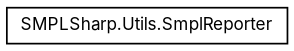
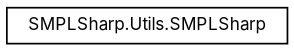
  digraph {
    rankdir=LR
    fontname=Inter
-   n1 [color=black fillcolor=white fontname=Inter fontsize=10 height=0.2 label="SMPLSharp.Utils.SmplReporter" shape=record style=filled width=0.4]
+   n1 [color=black fillcolor=white fontname=Inter fontsize=10 height=0.2 label="SMPLSharp.Utils.SMPLSharp" shape=record style=filled width=0.4]
  }
